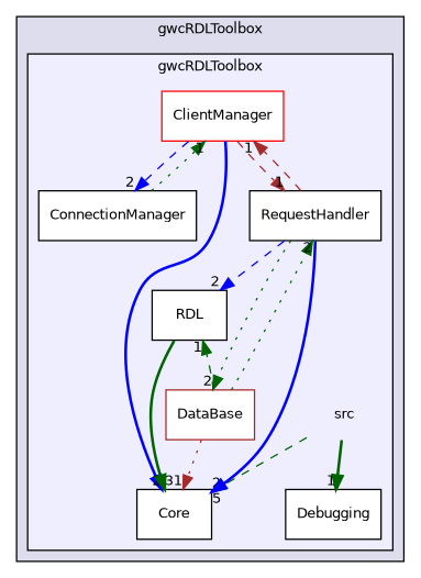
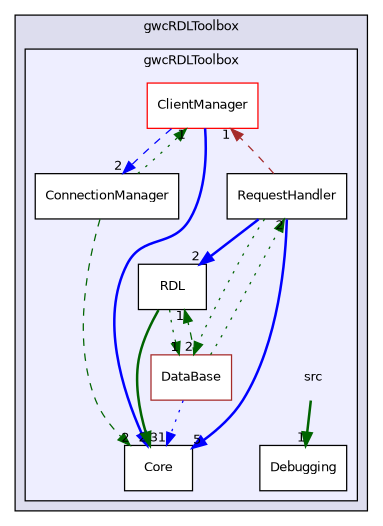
  digraph {
    compound=true
    node [color=black fontname=Helvetica fontsize=10 shape=box fillcolor=white style=filled]
    edge [color=darkgreen headlabel=1 labeldistance=1.5 labelfontname=Helvetica labelfontsize=10 style=bold]
    n1 [color=brown label=src shape=plaintext fillcolor="" style=""]
    n2 [color=red label=ClientManager]
    n3 [label=ConnectionManager]
    n4 [label=Core]
    n5 [color=brown label=DataBase]
    n6 [label=Debugging]
    n7 [label=RDL]
    n8 [label=RequestHandler]
    subgraph cluster_1 {
      bgcolor="#ddddee"
      fontname=Helvetica
      fontsize=10
      label=gwcRDLToolbox
      pencolor=black
      subgraph cluster_2 {
        bgcolor="#eeeeff"
        fontname=Helvetica
        fontsize=10
        label=gwcRDLToolbox
        pencolor=black
        n1
        n2
        n3
        n4
        n5
        n6
        n7
        n8
      }
    }
    n1 -> n6
    n2 -> n3 [color=blue headlabel=2 style=dashed]
    n2 -> n4 [color=blue headlabel=2]
-   n2 -> n8 [color=brown style=dashed]
    n3 -> n2 [style=dotted]
-   n1 -> n4 [headlabel=2 style=dashed]
-   n5 -> n4 [color=brown style=dotted]
+   n3 -> n4 [headlabel=2 style=dashed]
+   n5 -> n4 [color=blue style=dotted]
    n5 -> n7 [style=dashed]
    n5 -> n8 [headlabel=2 style=dotted]
    n7 -> n4 [headlabel=3]
+   n7 -> n5 [style=dotted]
    n8 -> n2 [color=brown style=dashed]
    n8 -> n4 [color=blue headlabel=5]
    n8 -> n5 [headlabel=2 style=dotted]
-   n8 -> n7 [color=blue headlabel=2 style=dashed]
+   n8 -> n7 [color=blue headlabel=2]
  }
